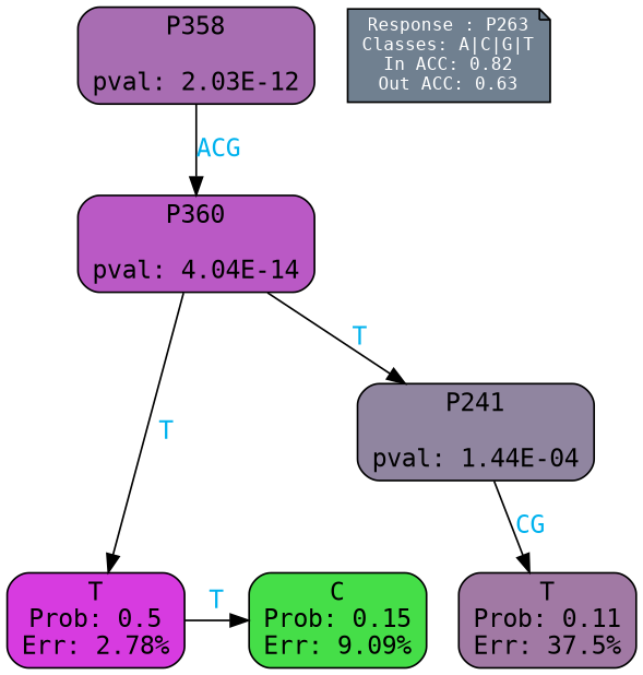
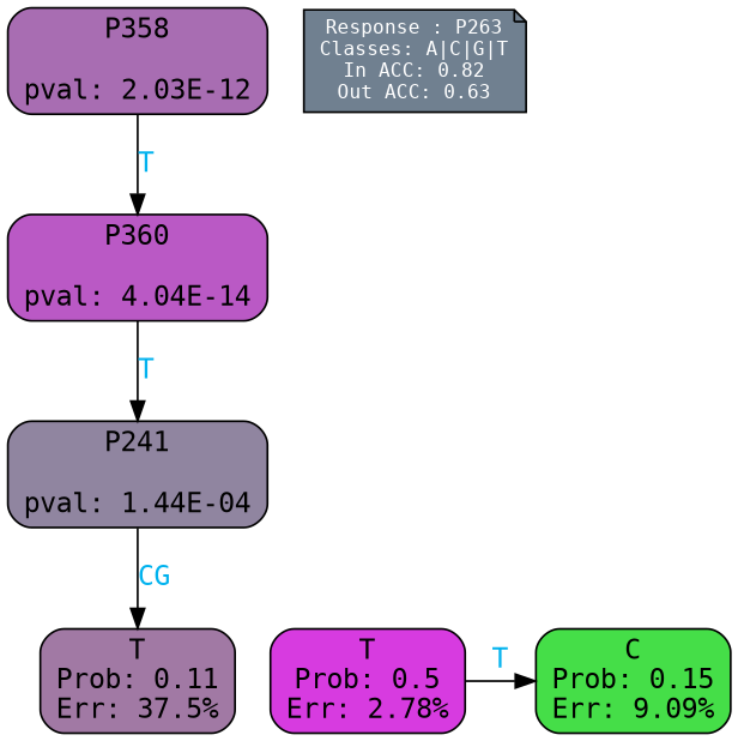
  digraph {
    fontname="DejaVu Sans Mono"
    ranksep=equally
    splines=polylines
    node [color=black fontname="DejaVu Sans Mono" shape=box style="filled, rounded"]
    edge [fontcolor=deepskyblue2 fontname="DejaVu Sans Mono"]
    n1 [fillcolor="#a179a4" label="T\nProb: 0.11\nErr: 37.5%"]
    n2 [fillcolor="#d73be0" label="T\nProb: 0.5\nErr: 2.78%"]
    n3 [fillcolor="#45de48" label="C\nProb: 0.15\nErr: 9.09%"]
    n4 [align=left fillcolor=slategray fontcolor=white fontsize=10 label="Response : P263\nClasses: A|C|G|T\nIn ACC: 0.82\nOut ACC: 0.63\n" shape=note style=filled]
    n5 [fillcolor="#a86db2" label="P358\n\npval: 2.03E-12"]
    n6 [fillcolor="#ba59c5" label="P360\n\npval: 4.04E-14"]
    n7 [fillcolor="#9085a0" label="P241\n\npval: 1.44E-04"]
    subgraph sub_1 {
      rank=same
      n1
      n2
      n3
    }
    subgraph sub_2 {
      rank=same
      n4
      n5
    }
    n2 -> n3 [label=T]
-   n5 -> n6 [label=ACG]
-   n6 -> n2 [label=T]
+   n5 -> n6 [label=T]
    n6 -> n7 [label=T]
    n7 -> n1 [label=CG]
  }
